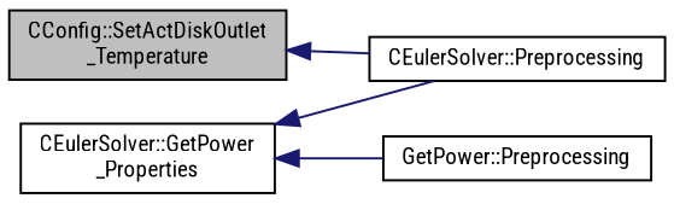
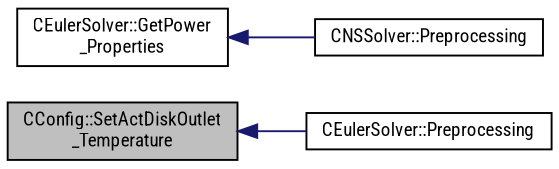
  digraph {
    fontname="Roboto Condensed"
    rankdir=LR
    node [color=black fillcolor=white fontname="Roboto Condensed" fontsize=10 shape=record style=filled]
    edge [color=midnightblue dir=back fontname="Roboto Condensed" fontsize=10 labelfontname=Helvetica labelfontsize=10 style=solid]
    n1 [fillcolor=grey75 fontcolor=black height=0.2 label="CConfig::SetActDiskOutlet\l_Temperature" width=0.4]
    n2 [height=0.2 label="CEulerSolver::Preprocessing" width=0.4]
    n3 [height=0.2 label="CEulerSolver::GetPower\l_Properties" width=0.4]
-   n4 [height=0.2 label="GetPower::Preprocessing" width=0.4]
+   n4 [height=0.2 label="CNSSolver::Preprocessing" width=0.4]
    n1 -> n2
-   n3 -> n2
    n3 -> n4
  }
